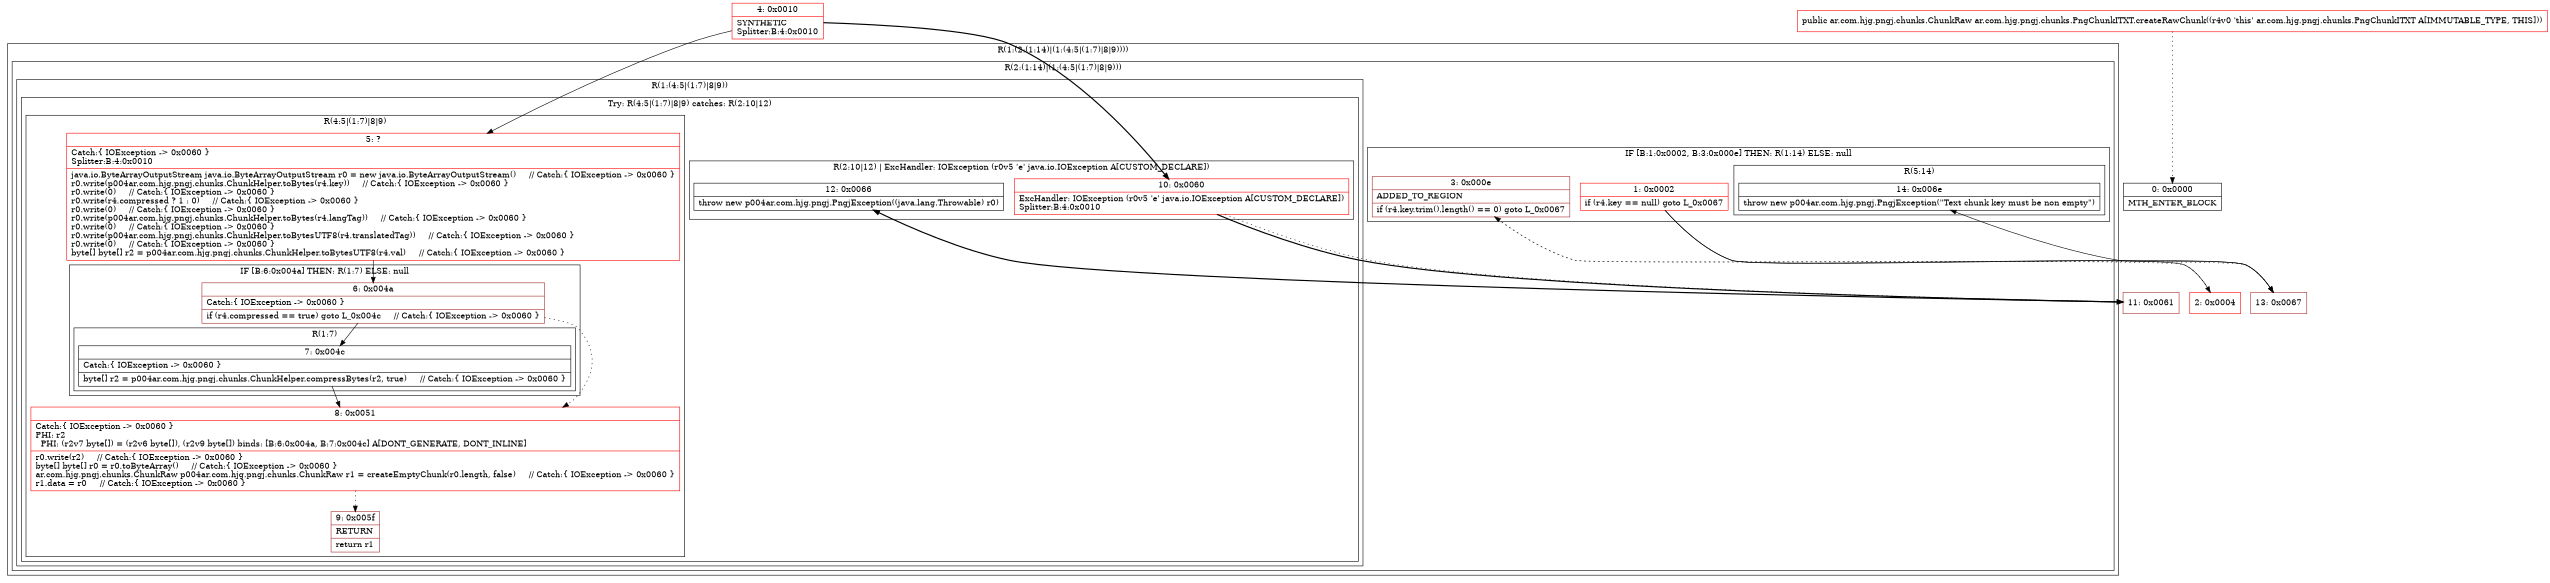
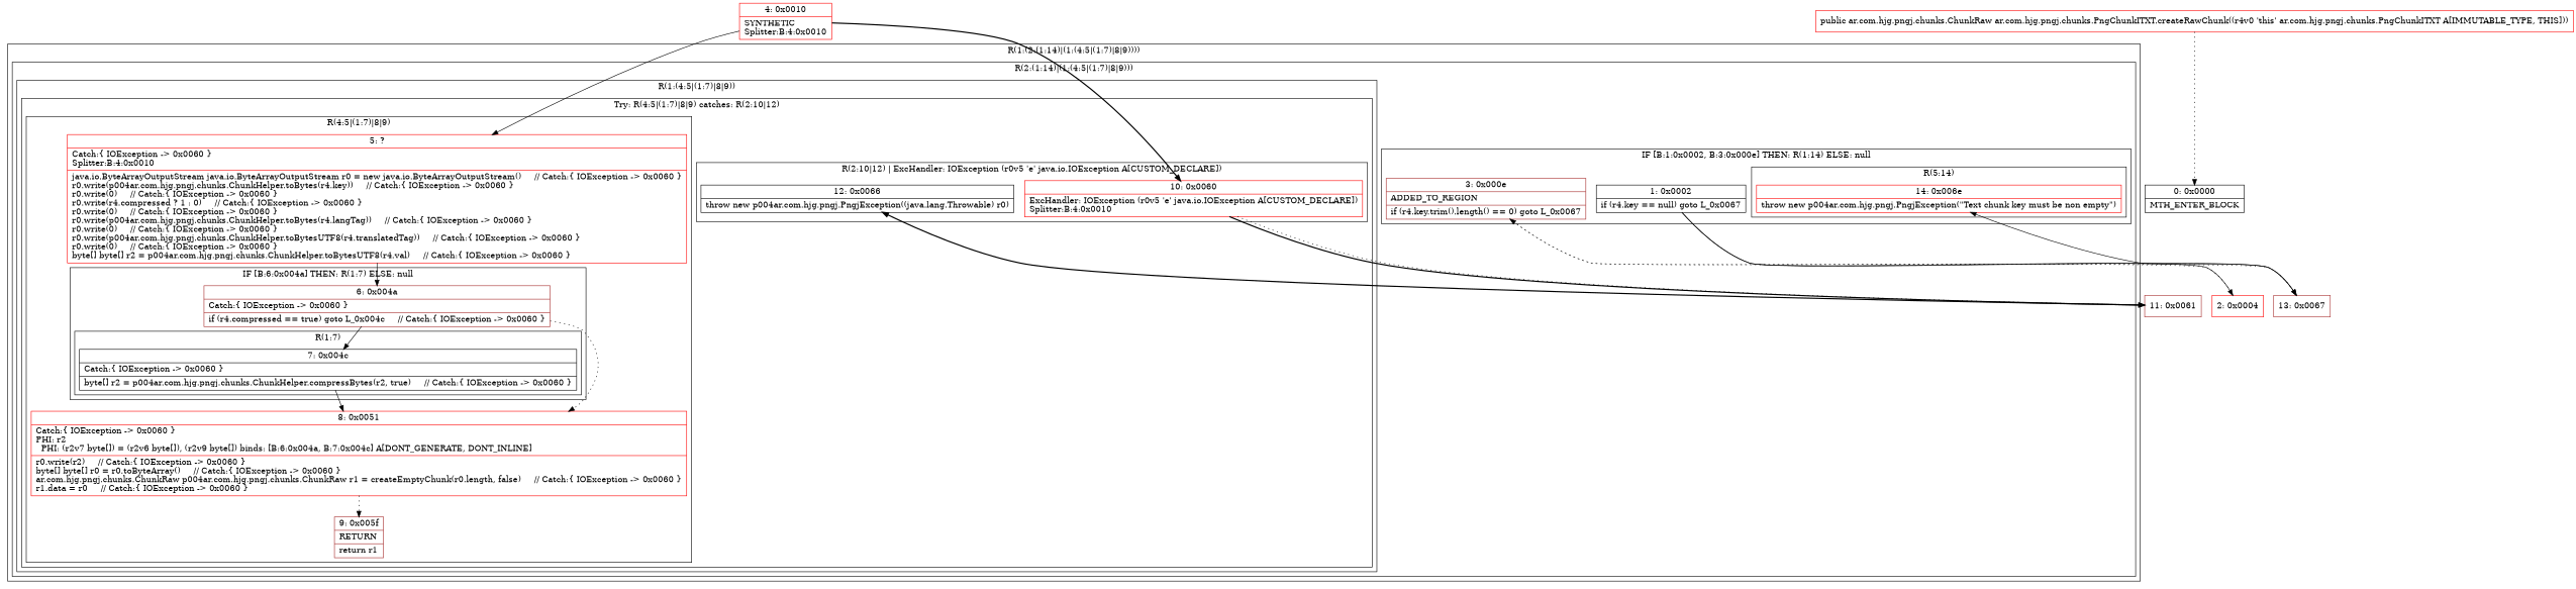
  digraph {
    node [color=red shape=record]
    edge [style=solid]
-   n1 [color=black label="{14\:\ 0x006e|throw new p004ar.com.hjg.pngj.PngjException(\"Text chunk key must be non empty\")\l}"]
-   n2 [label="{1\:\ 0x0002|if (r4.key == null) goto L_0x0067\l}"]
+   n1 [label="{14\:\ 0x006e|throw new p004ar.com.hjg.pngj.PngjException(\"Text chunk key must be non empty\")\l}"]
+   n2 [color=black label="{1\:\ 0x0002|if (r4.key == null) goto L_0x0067\l}"]
    n3 [color=brown label="{3\:\ 0x000e|ADDED_TO_REGION\l|if (r4.key.trim().length() == 0) goto L_0x0067\l}"]
    n4 [color=black label="{7\:\ 0x004c|Catch:\{ IOException \-\> 0x0060 \}\l|byte[] r2 = p004ar.com.hjg.pngj.chunks.ChunkHelper.compressBytes(r2, true)     \/\/ Catch:\{ IOException \-\> 0x0060 \}\l}"]
    n5 [color=brown label="{6\:\ 0x004a|Catch:\{ IOException \-\> 0x0060 \}\l|if (r4.compressed == true) goto L_0x004c     \/\/ Catch:\{ IOException \-\> 0x0060 \}\l}"]
    n6 [label="{5\:\ ?|Catch:\{ IOException \-\> 0x0060 \}\lSplitter:B:4:0x0010\l|java.io.ByteArrayOutputStream java.io.ByteArrayOutputStream r0 = new java.io.ByteArrayOutputStream()     \/\/ Catch:\{ IOException \-\> 0x0060 \}\lr0.write(p004ar.com.hjg.pngj.chunks.ChunkHelper.toBytes(r4.key))     \/\/ Catch:\{ IOException \-\> 0x0060 \}\lr0.write(0)     \/\/ Catch:\{ IOException \-\> 0x0060 \}\lr0.write(r4.compressed ? 1 : 0)     \/\/ Catch:\{ IOException \-\> 0x0060 \}\lr0.write(0)     \/\/ Catch:\{ IOException \-\> 0x0060 \}\lr0.write(p004ar.com.hjg.pngj.chunks.ChunkHelper.toBytes(r4.langTag))     \/\/ Catch:\{ IOException \-\> 0x0060 \}\lr0.write(0)     \/\/ Catch:\{ IOException \-\> 0x0060 \}\lr0.write(p004ar.com.hjg.pngj.chunks.ChunkHelper.toBytesUTF8(r4.translatedTag))     \/\/ Catch:\{ IOException \-\> 0x0060 \}\lr0.write(0)     \/\/ Catch:\{ IOException \-\> 0x0060 \}\lbyte[] byte[] r2 = p004ar.com.hjg.pngj.chunks.ChunkHelper.toBytesUTF8(r4.val)     \/\/ Catch:\{ IOException \-\> 0x0060 \}\l}"]
    n7 [label="{8\:\ 0x0051|Catch:\{ IOException \-\> 0x0060 \}\lPHI: r2 \l  PHI: (r2v7 byte[]) = (r2v6 byte[]), (r2v9 byte[]) binds: [B:6:0x004a, B:7:0x004c] A[DONT_GENERATE, DONT_INLINE]\l|r0.write(r2)     \/\/ Catch:\{ IOException \-\> 0x0060 \}\lbyte[] byte[] r0 = r0.toByteArray()     \/\/ Catch:\{ IOException \-\> 0x0060 \}\lar.com.hjg.pngj.chunks.ChunkRaw p004ar.com.hjg.pngj.chunks.ChunkRaw r1 = createEmptyChunk(r0.length, false)     \/\/ Catch:\{ IOException \-\> 0x0060 \}\lr1.data = r0     \/\/ Catch:\{ IOException \-\> 0x0060 \}\l}"]
    n8 [color=brown label="{9\:\ 0x005f|RETURN\l|return r1\l}"]
    n9 [label="{10\:\ 0x0060|ExcHandler: IOException (r0v5 'e' java.io.IOException A[CUSTOM_DECLARE])\lSplitter:B:4:0x0010\l}"]
    n10 [color=black label="{12\:\ 0x0066|throw new p004ar.com.hjg.pngj.PngjException((java.lang.Throwable) r0)\l}"]
    n11 [label="{2\:\ 0x0004}"]
    n12 [color=brown label="{13\:\ 0x0067}"]
    n13 [color=brown label="{11\:\ 0x0061}"]
    n14 [label="{4\:\ 0x0010|SYNTHETIC\lSplitter:B:4:0x0010\l}"]
    n15 [color=black label="{0\:\ 0x0000|MTH_ENTER_BLOCK\l}"]
    n16 [label="{public ar.com.hjg.pngj.chunks.ChunkRaw ar.com.hjg.pngj.chunks.PngChunkITXT.createRawChunk((r4v0 'this' ar.com.hjg.pngj.chunks.PngChunkITXT A[IMMUTABLE_TYPE, THIS])) }"]
    subgraph cluster_1 {
      label="R(1:(2:(1:14)|(1:(4:5|(1:7)|8|9))))"
      subgraph cluster_2 {
        label="R(2:(1:14)|(1:(4:5|(1:7)|8|9)))"
        subgraph cluster_3 {
          label="IF [B:1:0x0002, B:3:0x000e] THEN: R(1:14) ELSE: null"
          n2
          n3
          subgraph cluster_4 {
            label="R(5:14)"
            n1
          }
        }
        subgraph cluster_5 {
          label="R(1:(4:5|(1:7)|8|9))"
          subgraph cluster_6 {
            label="Try: R(4:5|(1:7)|8|9) catches: R(2:10|12)"
            subgraph cluster_7 {
              label="R(4:5|(1:7)|8|9)"
              n6
              n7
              n8
              subgraph cluster_8 {
                label="IF [B:6:0x004a] THEN: R(1:7) ELSE: null"
                n5
                subgraph cluster_9 {
                  label="R(1:7)"
                  n4
                }
              }
            }
            subgraph cluster_10 {
              label="R(2:10|12) | ExcHandler: IOException (r0v5 'e' java.io.IOException A[CUSTOM_DECLARE])\l"
              n9
              n10
            }
          }
        }
      }
    }
    subgraph cluster_11 {
      label="R(2:10|12) | ExcHandler: IOException (r0v5 'e' java.io.IOException A[CUSTOM_DECLARE])\l"
    }
    n2 -> n11
    n2 -> n12
    n3 -> n12 [style=dotted]
    n4 -> n7
    n5 -> n4
    n5 -> n7 [style=dotted]
    n6 -> n5
    n7 -> n8 [style=dotted]
    n9 -> n13 [style=bold]
    n9 -> n13 [style=dotted]
    n11 -> n3 [style=dotted]
    n12 -> n1
    n13 -> n10 [style=bold]
    n14 -> n6
    n14 -> n9 [style=bold]
    n16 -> n15 [style=dotted]
  }
